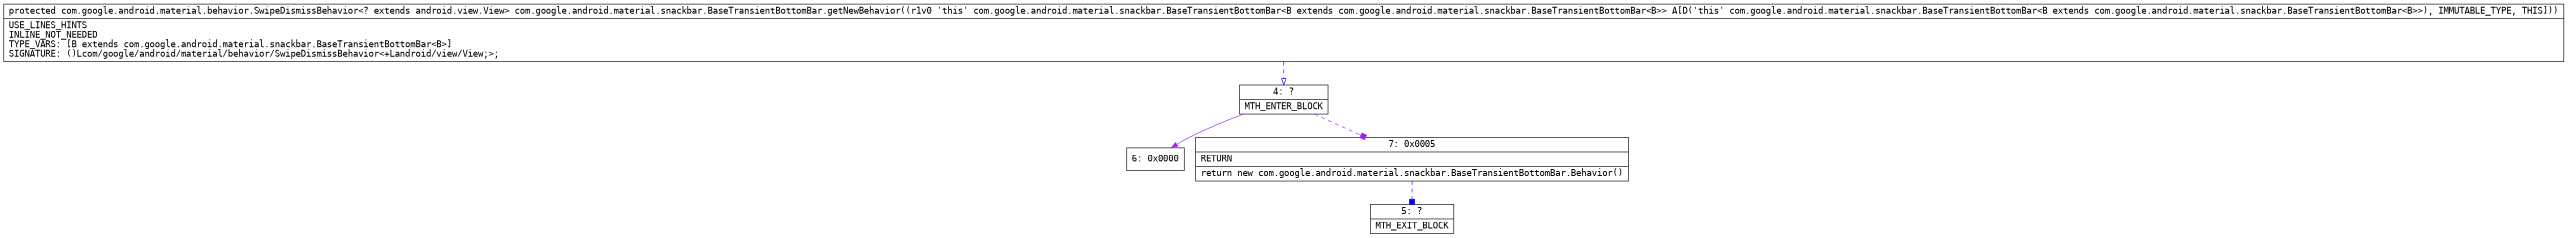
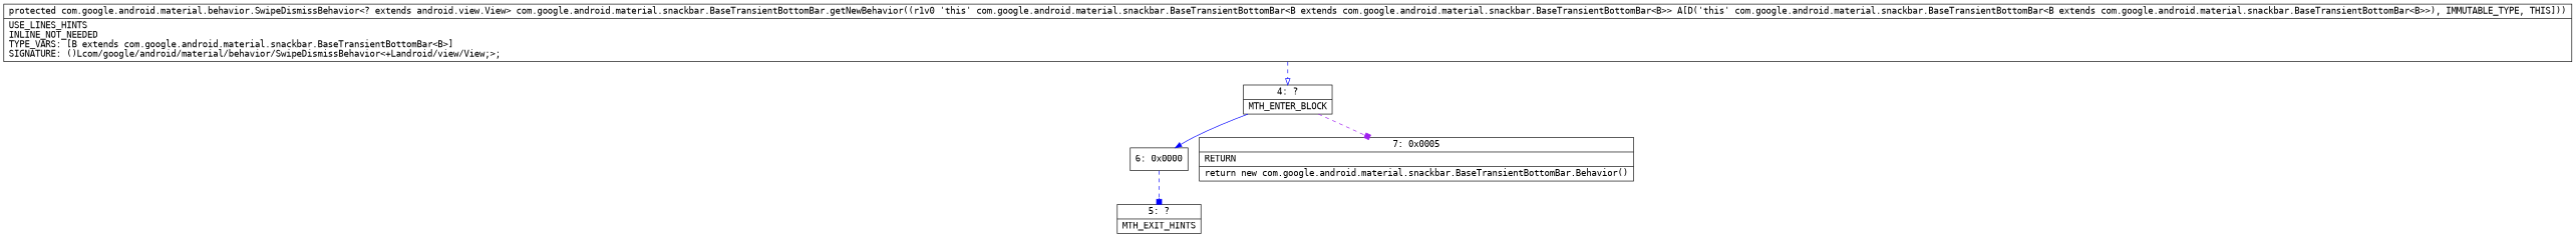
  digraph {
    fontname="DejaVu Sans Mono"
    node [fontname="DejaVu Sans Mono" shape=record]
    edge [arrowhead=box color=purple fontname="DejaVu Sans Mono" style=dashed]
    n1 [label="{4\:\ ?|MTH_ENTER_BLOCK\l}"]
    n2 [label="{6\:\ 0x0000}"]
    n3 [label="{7\:\ 0x0005|RETURN\l|return new com.google.android.material.snackbar.BaseTransientBottomBar.Behavior()\l}"]
-   n4 [label="{5\:\ ?|MTH_EXIT_BLOCK\l}"]
+   n4 [label="{5\:\ ?|MTH_EXIT_HINTS\l}"]
    n5 [label="{protected com.google.android.material.behavior.SwipeDismissBehavior\<? extends android.view.View\> com.google.android.material.snackbar.BaseTransientBottomBar.getNewBehavior((r1v0 'this' com.google.android.material.snackbar.BaseTransientBottomBar\<B extends com.google.android.material.snackbar.BaseTransientBottomBar\<B\>\> A[D('this' com.google.android.material.snackbar.BaseTransientBottomBar\<B extends com.google.android.material.snackbar.BaseTransientBottomBar\<B\>\>), IMMUTABLE_TYPE, THIS]))  | USE_LINES_HINTS\lINLINE_NOT_NEEDED\lTYPE_VARS: [B extends com.google.android.material.snackbar.BaseTransientBottomBar\<B\>]\lSIGNATURE: ()Lcom\/google\/android\/material\/behavior\/SwipeDismissBehavior\<+Landroid\/view\/View;\>;\l}"]
-   n1 -> n2 [arrowhead=normal style=solid]
+   n1 -> n2 [arrowhead=normal color=blue style=solid]
    n1 -> n3
-   n3 -> n4 [color=blue]
+   n2 -> n4 [color=blue]
    n5 -> n1 [arrowhead=onormal color=blue]
  }
